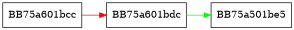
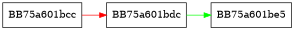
  digraph {
    fontname="DejaVu Serif"
    rankdir=LR
    splines=ortho
    node [fontname="DejaVu Serif" shape=box]
    edge [fontname="DejaVu Serif"]
    BB75a601bcc
    BB75a601bdc
-   BB75a601be5 [label=BB75a501be5]
+   BB75a601be5
    BB75a601bcc -> BB75a601bdc [color=red]
    BB75a601bdc -> BB75a601be5 [color=green]
  }
